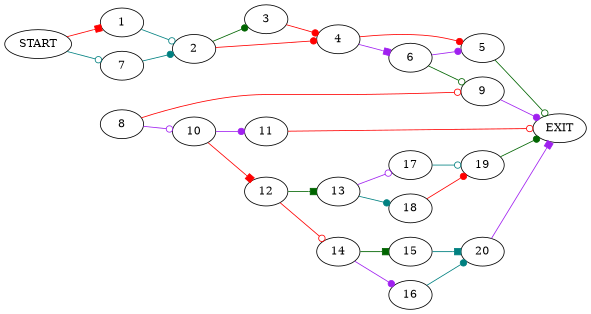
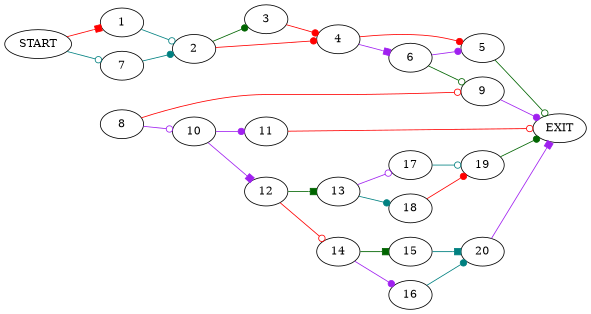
  digraph {
    rankdir=LR
    edge [arrowhead=dot color=purple]
    n1 [label=START]
    1
    7
    2
    n5 [label=EXIT]
    3
    4
    5
    6
    9
    8
    10
    11
    12
    13
    14
    17
    18
    15
    16
    19
    20
    n1 -> 1 [arrowhead=box color=red]
    n1 -> 7 [arrowhead=odot color=teal]
    1 -> 2 [arrowhead=odot color=teal]
    7 -> 2 [color=teal]
    2 -> 3 [color=darkgreen]
    2 -> 4 [color=red]
    3 -> 4 [color=red]
    4 -> 5 [color=red]
    4 -> 6 [arrowhead=box]
    5 -> n5 [arrowhead=odot color=darkgreen]
    6 -> 5
    6 -> 9 [arrowhead=odot color=darkgreen]
    9 -> n5
    8 -> 9 [arrowhead=odot color=red]
    8 -> 10 [arrowhead=odot]
    10 -> 11
-   10 -> 12 [arrowhead=box color=red]
+   10 -> 12 [arrowhead=box]
    11 -> n5 [arrowhead=odot color=red]
    12 -> 13 [arrowhead=box color=darkgreen]
    12 -> 14 [arrowhead=odot color=red]
    13 -> 17 [arrowhead=odot]
    13 -> 18 [color=teal]
    14 -> 15 [arrowhead=box color=darkgreen]
    14 -> 16
    17 -> 19 [arrowhead=odot color=teal]
    18 -> 19 [color=red]
    15 -> 20 [arrowhead=box color=teal]
    16 -> 20 [color=teal]
    19 -> n5 [color=darkgreen]
    20 -> n5 [arrowhead=box]
  }
